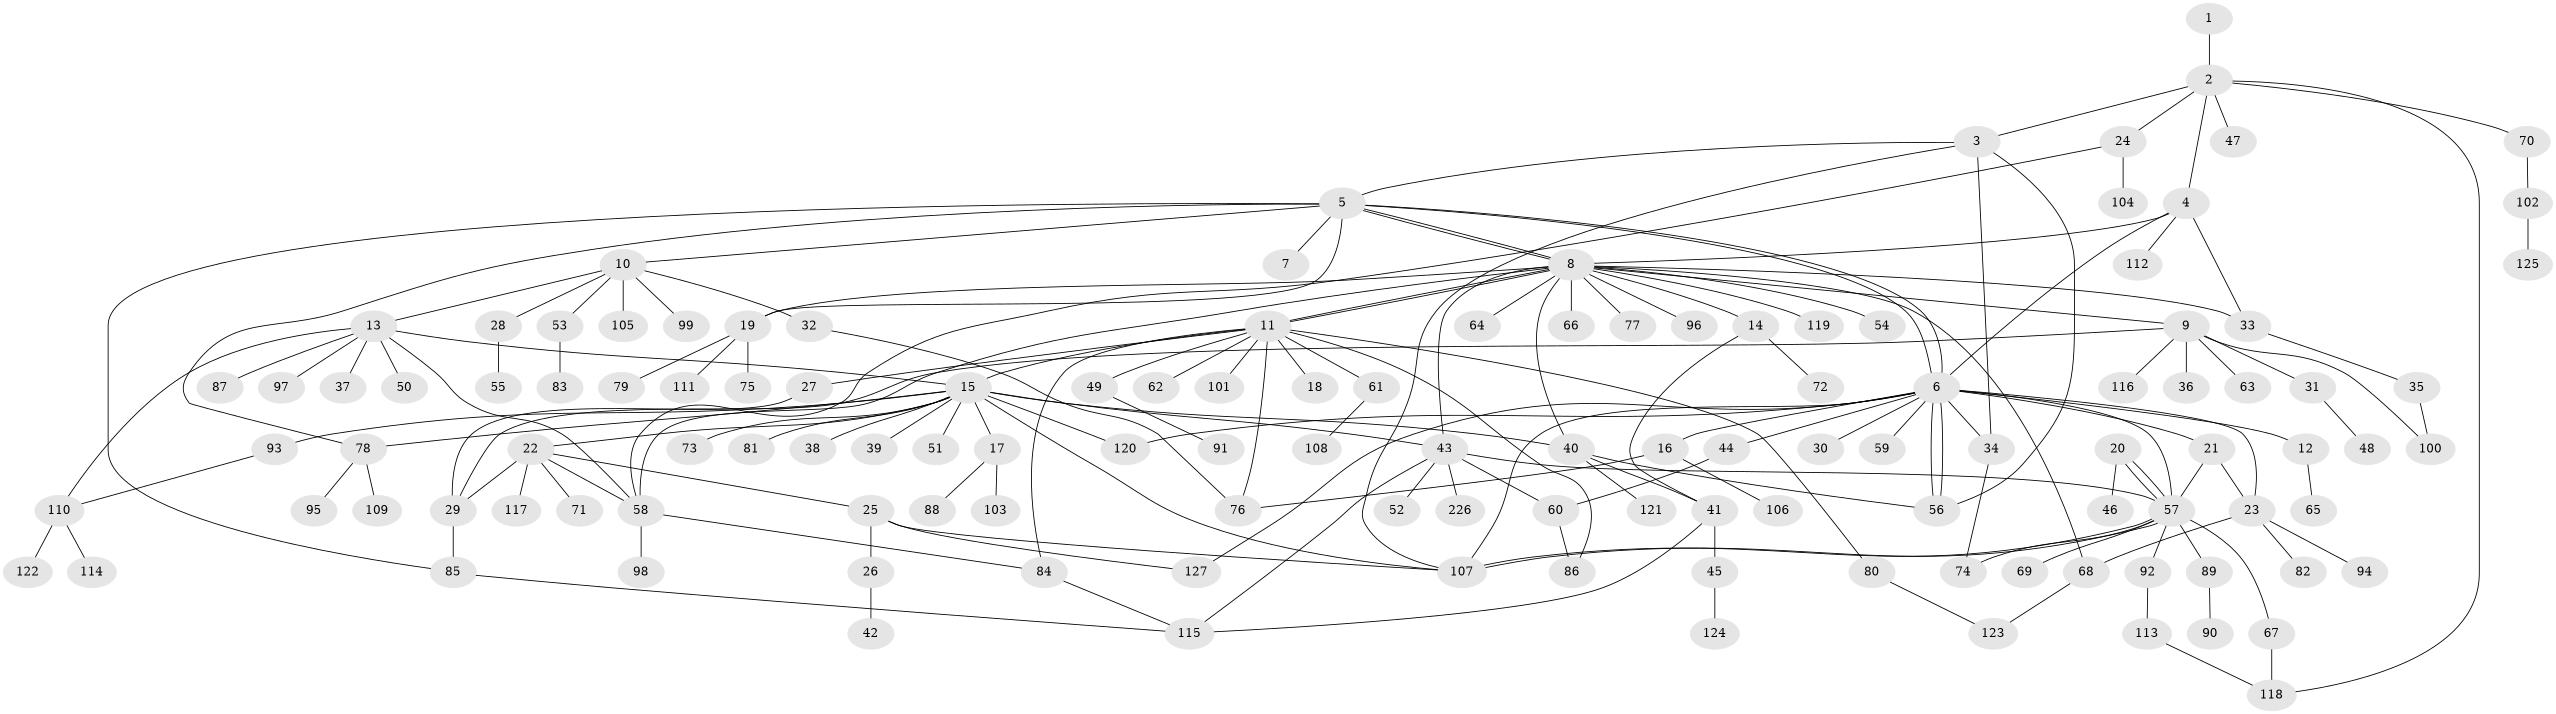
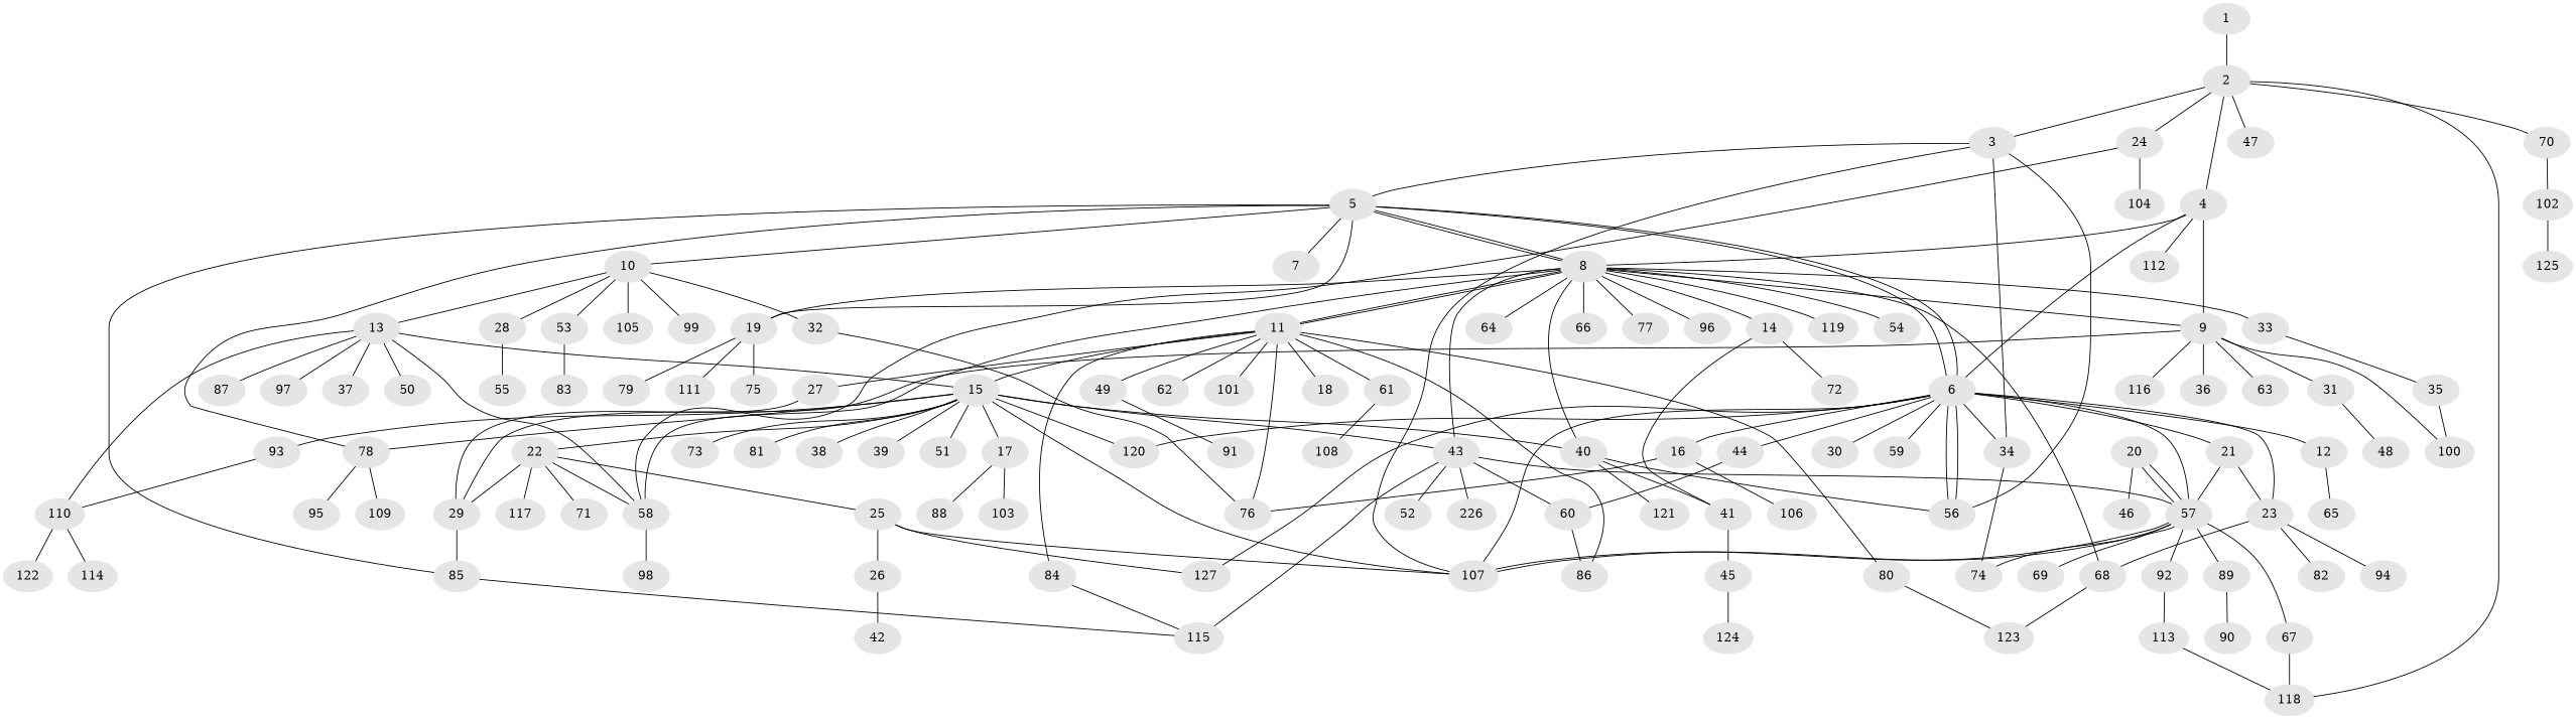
  graph {
    node [color=gray90 style=filled]
    1
    2
    3
    4
    24
    47
    70
    118
    5
    34
    56
    107
    6
    8
    33
    112
    58
    104
    102
    7
    10
    19
    78
    85
    74
    12
    16
    21
    23
    30
    44
    57
    59
    120
    127
    9
    11
    14
    40
    43
    54
    64
    66
    68
    77
    96
    119
    35
    13
    28
    32
    53
    99
    105
    75
    79
    111
    95
    109
    115
    65
    76
    106
    82
    94
    60
    67
    69
    89
    92
    29
    31
    36
    63
    100
    116
    15
    18
    27
    49
    61
    62
    80
    84
    86
    101
    41
    72
    121
    52
    n91 [label=226]
    98
    123
    48
    37
    50
    87
    97
    110
    55
    83
    17
    22
    38
    39
    51
    73
    81
    93
    20
    46
    91
    108
    114
    122
    45
    88
    103
    25
    71
    117
    26
    42
    124
    90
    113
    125
    1 -- 2
    2 -- 3
    2 -- 4
    2 -- 24
    2 -- 47
    2 -- 70
    2 -- 118
    3 -- 5
    3 -- 34
    3 -- 56
    3 -- 107
    4 -- 6
    4 -- 8
-   4 -- 33
+   4 -- 9
    4 -- 112
    24 -- 58
    24 -- 104
    70 -- 102
    5 -- 6
    5 -- 6
    5 -- 8
    5 -- 8
    5 -- 7
    5 -- 10
    5 -- 19
    5 -- 78
    5 -- 85
    34 -- 74
    6 -- 34
    6 -- 56
    6 -- 56
    6 -- 107
    6 -- 12
    6 -- 16
    6 -- 21
    6 -- 23
    6 -- 30
    6 -- 44
    6 -- 57
    6 -- 59
    6 -- 120
    6 -- 127
    8 -- 33
    8 -- 58
    8 -- 19
    8 -- 9
    8 -- 11
    8 -- 11
    8 -- 14
    8 -- 40
    8 -- 43
    8 -- 54
    8 -- 64
    8 -- 66
    8 -- 68
    8 -- 77
    8 -- 96
    8 -- 119
    33 -- 35
-   58 -- 84
    58 -- 98
    102 -- 125
    10 -- 13
    10 -- 28
    10 -- 32
    10 -- 53
    10 -- 99
    10 -- 105
    19 -- 75
    19 -- 79
    19 -- 111
    78 -- 95
    78 -- 109
    85 -- 115
    12 -- 65
    16 -- 76
    16 -- 106
    21 -- 23
    21 -- 57
    23 -- 68
    23 -- 82
    23 -- 94
    44 -- 60
    57 -- 107
    57 -- 107
    57 -- 74
    57 -- 67
    57 -- 69
    57 -- 89
    57 -- 92
    9 -- 29
    9 -- 31
    9 -- 36
    9 -- 63
    9 -- 100
    9 -- 116
    11 -- 76
    11 -- 15
    11 -- 18
    11 -- 27
    11 -- 49
    11 -- 61
    11 -- 62
    11 -- 80
    11 -- 84
    11 -- 86
    11 -- 101
    14 -- 41
    14 -- 72
    40 -- 56
    40 -- 41
    40 -- 121
    43 -- 57
    43 -- 115
    43 -- 60
    43 -- 52
    43 -- n91
    68 -- 123
    35 -- 100
    13 -- 58
    13 -- 15
    13 -- 37
    13 -- 50
    13 -- 87
    13 -- 97
    13 -- 110
    28 -- 55
    32 -- 76
    53 -- 83
    60 -- 86
    67 -- 118
    89 -- 90
    92 -- 113
    29 -- 85
    31 -- 48
    15 -- 107
    15 -- 78
    15 -- 120
    15 -- 40
    15 -- 43
    15 -- 17
    15 -- 22
    15 -- 38
    15 -- 39
    15 -- 51
    15 -- 73
    15 -- 81
    15 -- 93
    27 -- 29
    49 -- 91
    61 -- 108
    80 -- 123
    84 -- 115
-   41 -- 115
    41 -- 45
    110 -- 114
    110 -- 122
    17 -- 88
    17 -- 103
    22 -- 58
    22 -- 29
    22 -- 25
    22 -- 71
    22 -- 117
    93 -- 110
    20 -- 57
    20 -- 57
    20 -- 46
    45 -- 124
    25 -- 107
    25 -- 127
    25 -- 26
    26 -- 42
    113 -- 118
  }
